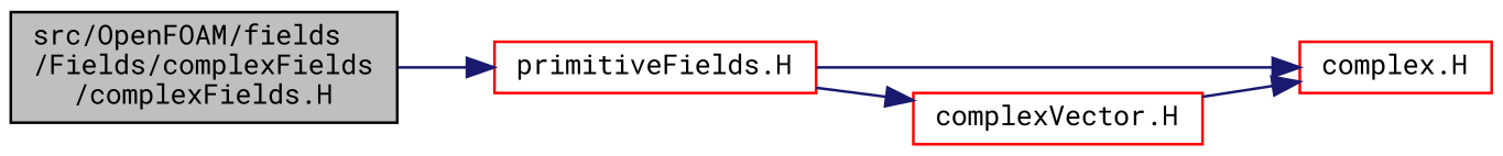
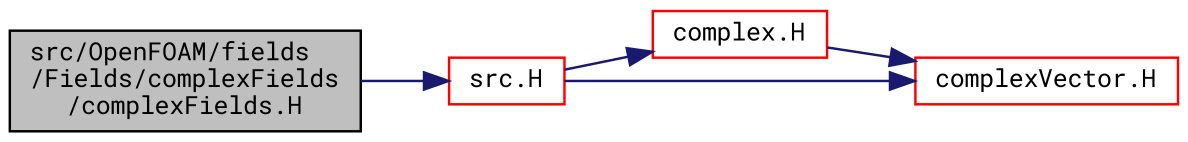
  digraph {
    fontname="Roboto Mono"
    rankdir=LR
    node [color=red fontname="Roboto Mono" fontsize=10 shape=record]
    edge [color=midnightblue fontname="Roboto Mono" fontsize=10 labelfontname=FreeSans labelfontsize=10 style=solid]
    n1 [color=black fillcolor=grey75 fontcolor=black height=0.2 label="src/OpenFOAM/fields\l/Fields/complexFields\l/complexFields.H" style=filled width=0.4]
-   n2 [height=0.2 label="primitiveFields.H" width=0.4]
+   n2 [height=0.2 label="src.H" width=0.4]
    n3 [height=0.2 label="complex.H" width=0.4]
    n4 [height=0.2 label="complexVector.H" width=0.4]
    n1 -> n2
    n2 -> n3
    n2 -> n4
-   n4 -> n3
+   n3 -> n4
  }
